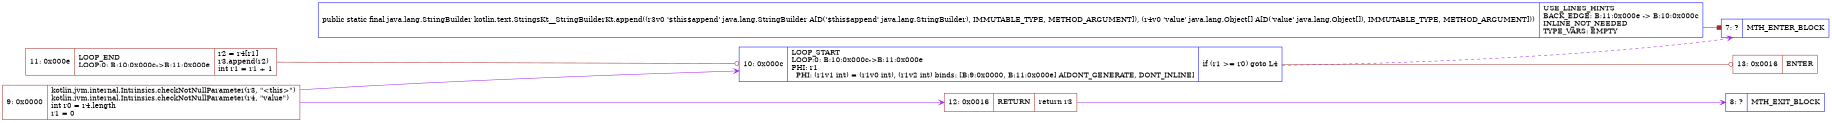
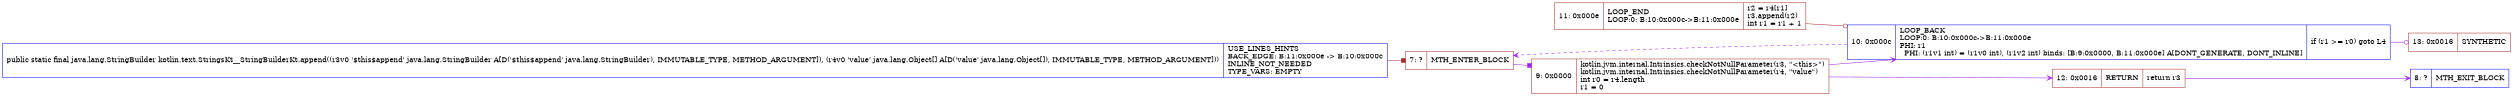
  digraph {
    rankdir=LR
    node [color=blue shape=record]
    edge [arrowhead=vee color=purple]
-   n1 [label="{7\:\ ?|MTH_ENTER_BLOCK\l}"]
+   n1 [color=brown label="{7\:\ ?|MTH_ENTER_BLOCK\l}"]
    n2 [color=brown label="{9\:\ 0x0000|kotlin.jvm.internal.Intrinsics.checkNotNullParameter(r3, \"\<this\>\")\lkotlin.jvm.internal.Intrinsics.checkNotNullParameter(r4, \"value\")\lint r0 = r4.length\lr1 = 0\l}"]
-   n3 [label="{10\:\ 0x000c|LOOP_START\lLOOP:0: B:10:0x000c\-\>B:11:0x000e\lPHI: r1 \l  PHI: (r1v1 int) = (r1v0 int), (r1v2 int) binds: [B:9:0x0000, B:11:0x000e] A[DONT_GENERATE, DONT_INLINE]\l|if (r1 \>= r0) goto L4\l}"]
+   n3 [label="{10\:\ 0x000c|LOOP_BACK\lLOOP:0: B:10:0x000c\-\>B:11:0x000e\lPHI: r1 \l  PHI: (r1v1 int) = (r1v0 int), (r1v2 int) binds: [B:9:0x0000, B:11:0x000e] A[DONT_GENERATE, DONT_INLINE]\l|if (r1 \>= r0) goto L4\l}"]
    n4 [color=brown label="{12\:\ 0x0016|RETURN\l|return r3\l}"]
-   n5 [color=brown label="{13\:\ 0x0016|ENTER\l}"]
+   n5 [color=brown label="{13\:\ 0x0016|SYNTHETIC\l}"]
    n6 [color=brown label="{11\:\ 0x000e|LOOP_END\lLOOP:0: B:10:0x000c\-\>B:11:0x000e\l|r2 = r4[r1]\lr3.append(r2)\lint r1 = r1 + 1\l}"]
    n7 [label="{8\:\ ?|MTH_EXIT_BLOCK\l}"]
    n8 [label="{public static final java.lang.StringBuilder kotlin.text.StringsKt__StringBuilderKt.append((r3v0 '$this$append' java.lang.StringBuilder A[D('$this$append' java.lang.StringBuilder), IMMUTABLE_TYPE, METHOD_ARGUMENT]), (r4v0 'value' java.lang.Object[] A[D('value' java.lang.Object[]), IMMUTABLE_TYPE, METHOD_ARGUMENT]))  | USE_LINES_HINTS\lBACK_EDGE: B:11:0x000e \-\> B:10:0x000c\lINLINE_NOT_NEEDED\lTYPE_VARS: EMPTY\l}"]
+   n1 -> n2 [arrowhead=box]
    n2 -> n3
    n2 -> n4
    n3 -> n1 [style=dashed]
-   n3 -> n5 [arrowhead=odot color=brown]
+   n3 -> n5 [arrowhead=odot]
    n4 -> n7
    n6 -> n3 [arrowhead=odot color=brown]
    n8 -> n1 [arrowhead=box color=brown]
  }
